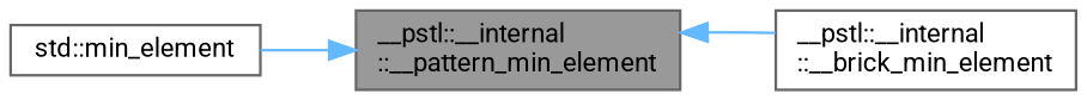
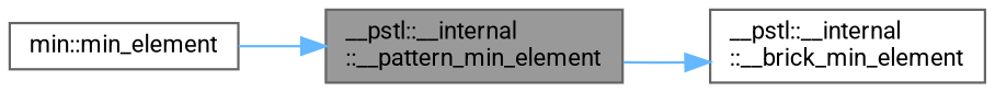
  digraph {
    fontname=Roboto
    rankdir=LR
    node [color=grey40 fillcolor=white fontname=Roboto fontsize=10 shape=box style=filled]
    edge [color=steelblue1 fontname=Roboto fontsize=10 labelfontname=Helvetica labelfontsize=10 style=solid]
    n1 [color=gray40 fillcolor=grey60 fontcolor=black height=0.2 label="__pstl::__internal\l::__pattern_min_element" width=0.4]
    n2 [height=0.2 label="__pstl::__internal\l::__brick_min_element" width=0.4]
-   n3 [height=0.2 label="std::min_element" width=0.4]
-   n2 -> n1
+   n3 [height=0.2 label="min::min_element" width=0.4]
+   n1 -> n2
    n3 -> n1
  }
